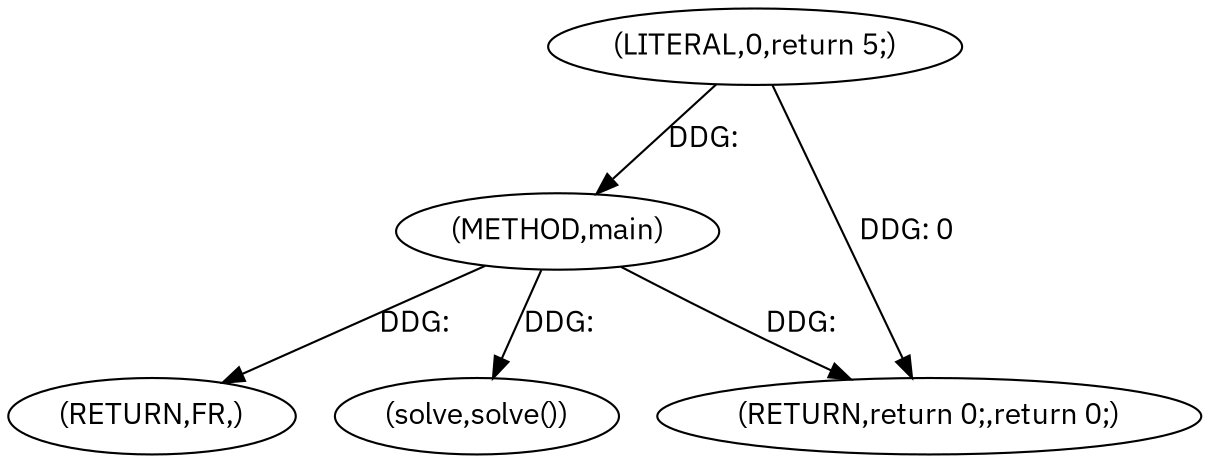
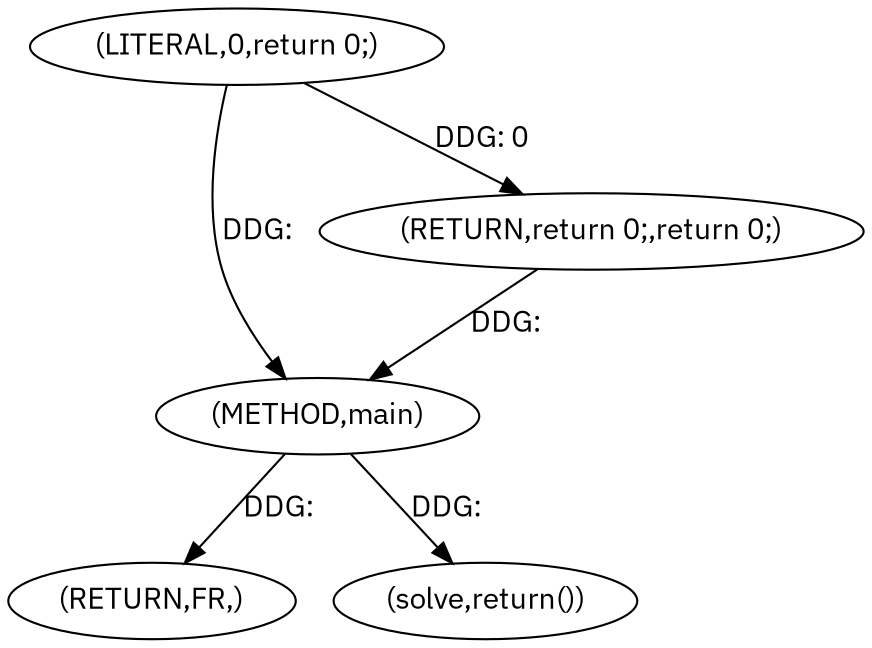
  digraph {
    fontname="IBM Plex Sans"
    node [fontname="IBM Plex Sans"]
    edge [fontname="IBM Plex Sans"]
    n1 [label="(METHOD,main)"]
    n2 [label="(RETURN,FR,)"]
-   n3 [label="(solve,solve())"]
+   n3 [label="(solve,return())"]
    n4 [label="(RETURN,return 0;,return 0;)"]
-   n5 [label="(LITERAL,0,return 5;)"]
+   n5 [label="(LITERAL,0,return 0;)"]
    n1 -> n2 [label="DDG: "]
    n1 -> n3 [label="DDG: "]
-   n1 -> n4 [label="DDG: "]
+   n4 -> n1 [label="DDG: "]
    n5 -> n1 [label="DDG: "]
    n5 -> n4 [label="DDG: 0"]
  }
